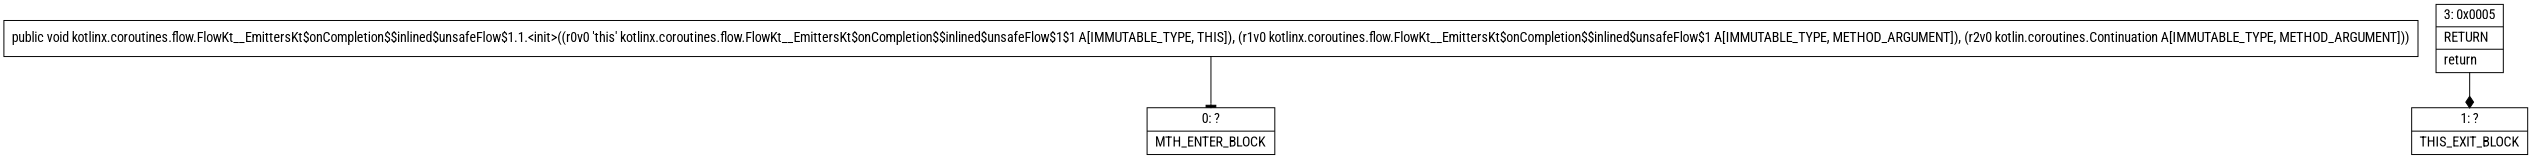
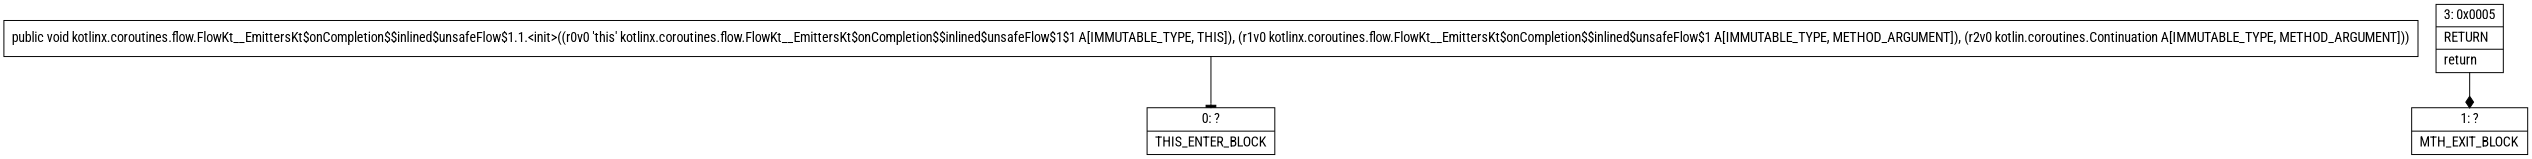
  digraph {
    fontname="Roboto Condensed"
    node [fontname="Roboto Condensed" shape=record]
    edge [fontname="Roboto Condensed"]
-   n1 [label="{0\:\ ?|MTH_ENTER_BLOCK\l}"]
+   n1 [label="{0\:\ ?|THIS_ENTER_BLOCK\l}"]
    n2 [label="{3\:\ 0x0005|RETURN\l|return\l}"]
-   n3 [label="{1\:\ ?|THIS_EXIT_BLOCK\l}"]
+   n3 [label="{1\:\ ?|MTH_EXIT_BLOCK\l}"]
    n4 [label="{public void kotlinx.coroutines.flow.FlowKt__EmittersKt$onCompletion$$inlined$unsafeFlow$1.1.\<init\>((r0v0 'this' kotlinx.coroutines.flow.FlowKt__EmittersKt$onCompletion$$inlined$unsafeFlow$1$1 A[IMMUTABLE_TYPE, THIS]), (r1v0 kotlinx.coroutines.flow.FlowKt__EmittersKt$onCompletion$$inlined$unsafeFlow$1 A[IMMUTABLE_TYPE, METHOD_ARGUMENT]), (r2v0 kotlin.coroutines.Continuation A[IMMUTABLE_TYPE, METHOD_ARGUMENT])) }"]
    n2 -> n3 [arrowhead=diamond]
    n4 -> n1 [arrowhead=tee]
  }
